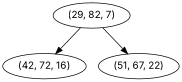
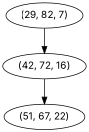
  digraph {
    fontname=Inter
    node [fontname=Inter]
    edge [fontname=Inter]
    "(29, 82, 7)"
    "(42, 72, 16)"
    n3 [label="(51, 67, 22)"]
    "(29, 82, 7)" -> "(42, 72, 16)"
-   "(29, 82, 7)" -> n3
+   "(42, 72, 16)" -> n3
  }
